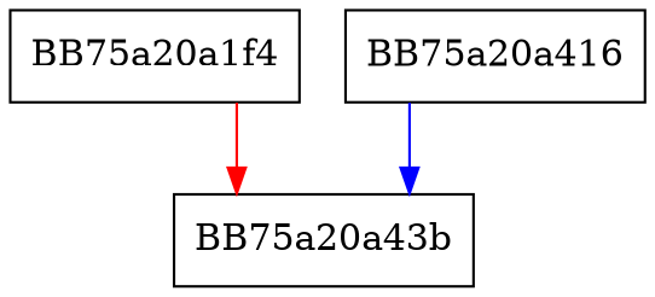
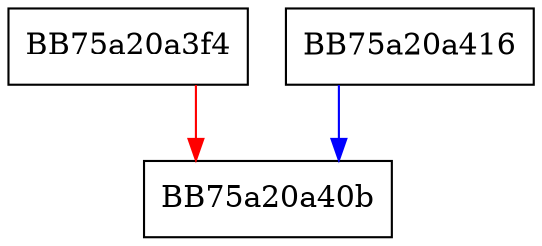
  digraph {
    splines=ortho
    node [shape=box]
-   BB75a20a3f4 [label=BB75a20a1f4]
-   BB75a20a40b [label=BB75a20a43b]
+   BB75a20a3f4
+   BB75a20a40b
    BB75a20a416
    BB75a20a3f4 -> BB75a20a40b [color=red]
    BB75a20a416 -> BB75a20a40b [color=blue]
  }
